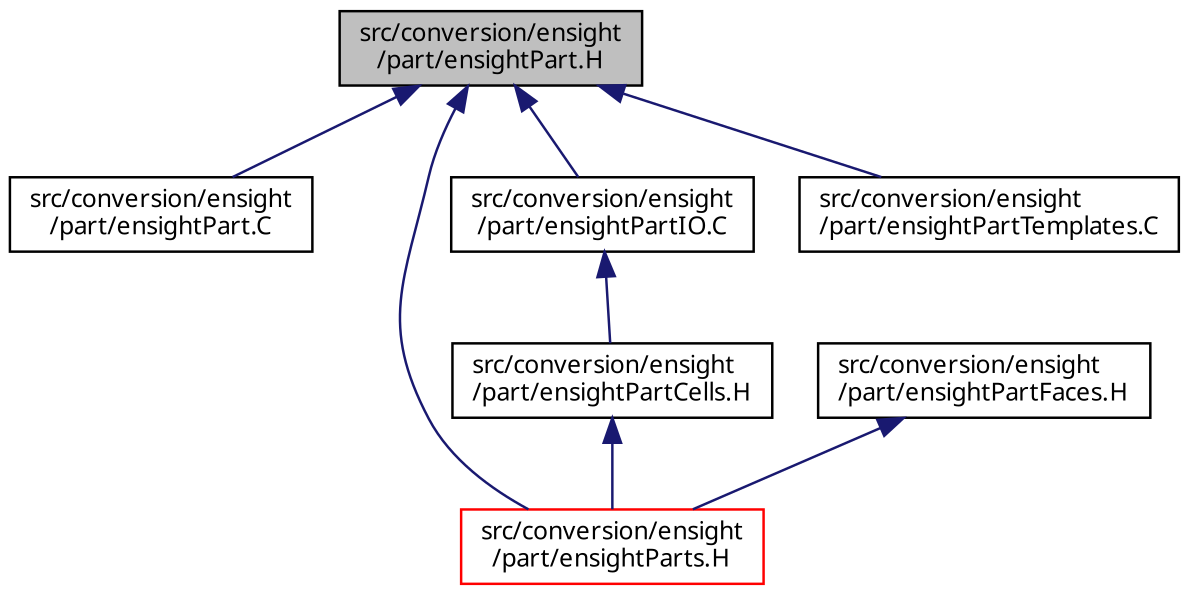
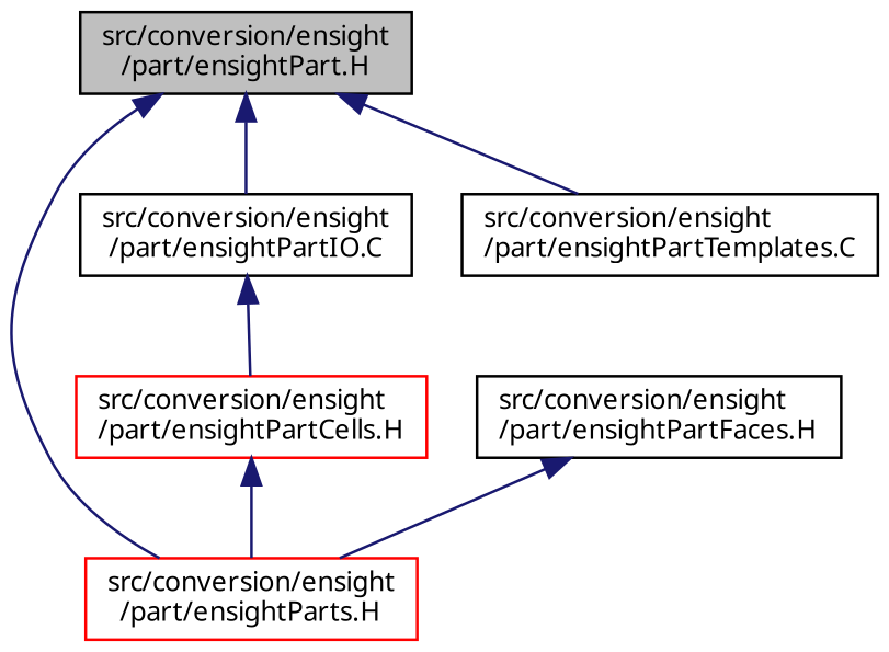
  digraph {
    fontname="Noto Sans"
    node [color=black fontname="Noto Sans" fontsize=10 shape=record]
    edge [color=midnightblue dir=back fontname="Noto Sans" fontsize=10 labelfontname=Helvetica labelfontsize=10 style=solid]
    n1 [fillcolor=grey75 fontcolor=black height=0.2 label="src/conversion/ensight\l/part/ensightPart.H" style=filled width=0.4]
-   n2 [height=0.2 label="src/conversion/ensight\l/part/ensightPart.C" width=0.4]
    n3 [color=red height=0.2 label="src/conversion/ensight\l/part/ensightParts.H" width=0.4]
    n4 [height=0.2 label="src/conversion/ensight\l/part/ensightPartIO.C" width=0.4]
    n5 [height=0.2 label="src/conversion/ensight\l/part/ensightPartTemplates.C" width=0.4]
-   n6 [height=0.2 label="src/conversion/ensight\l/part/ensightPartCells.H" width=0.4]
+   n6 [color=red height=0.2 label="src/conversion/ensight\l/part/ensightPartCells.H" width=0.4]
    n7 [height=0.2 label="src/conversion/ensight\l/part/ensightPartFaces.H" width=0.4]
-   n1 -> n2
    n1 -> n3
    n1 -> n4
    n1 -> n5
    n4 -> n6
    n6 -> n3
    n7 -> n3
  }
